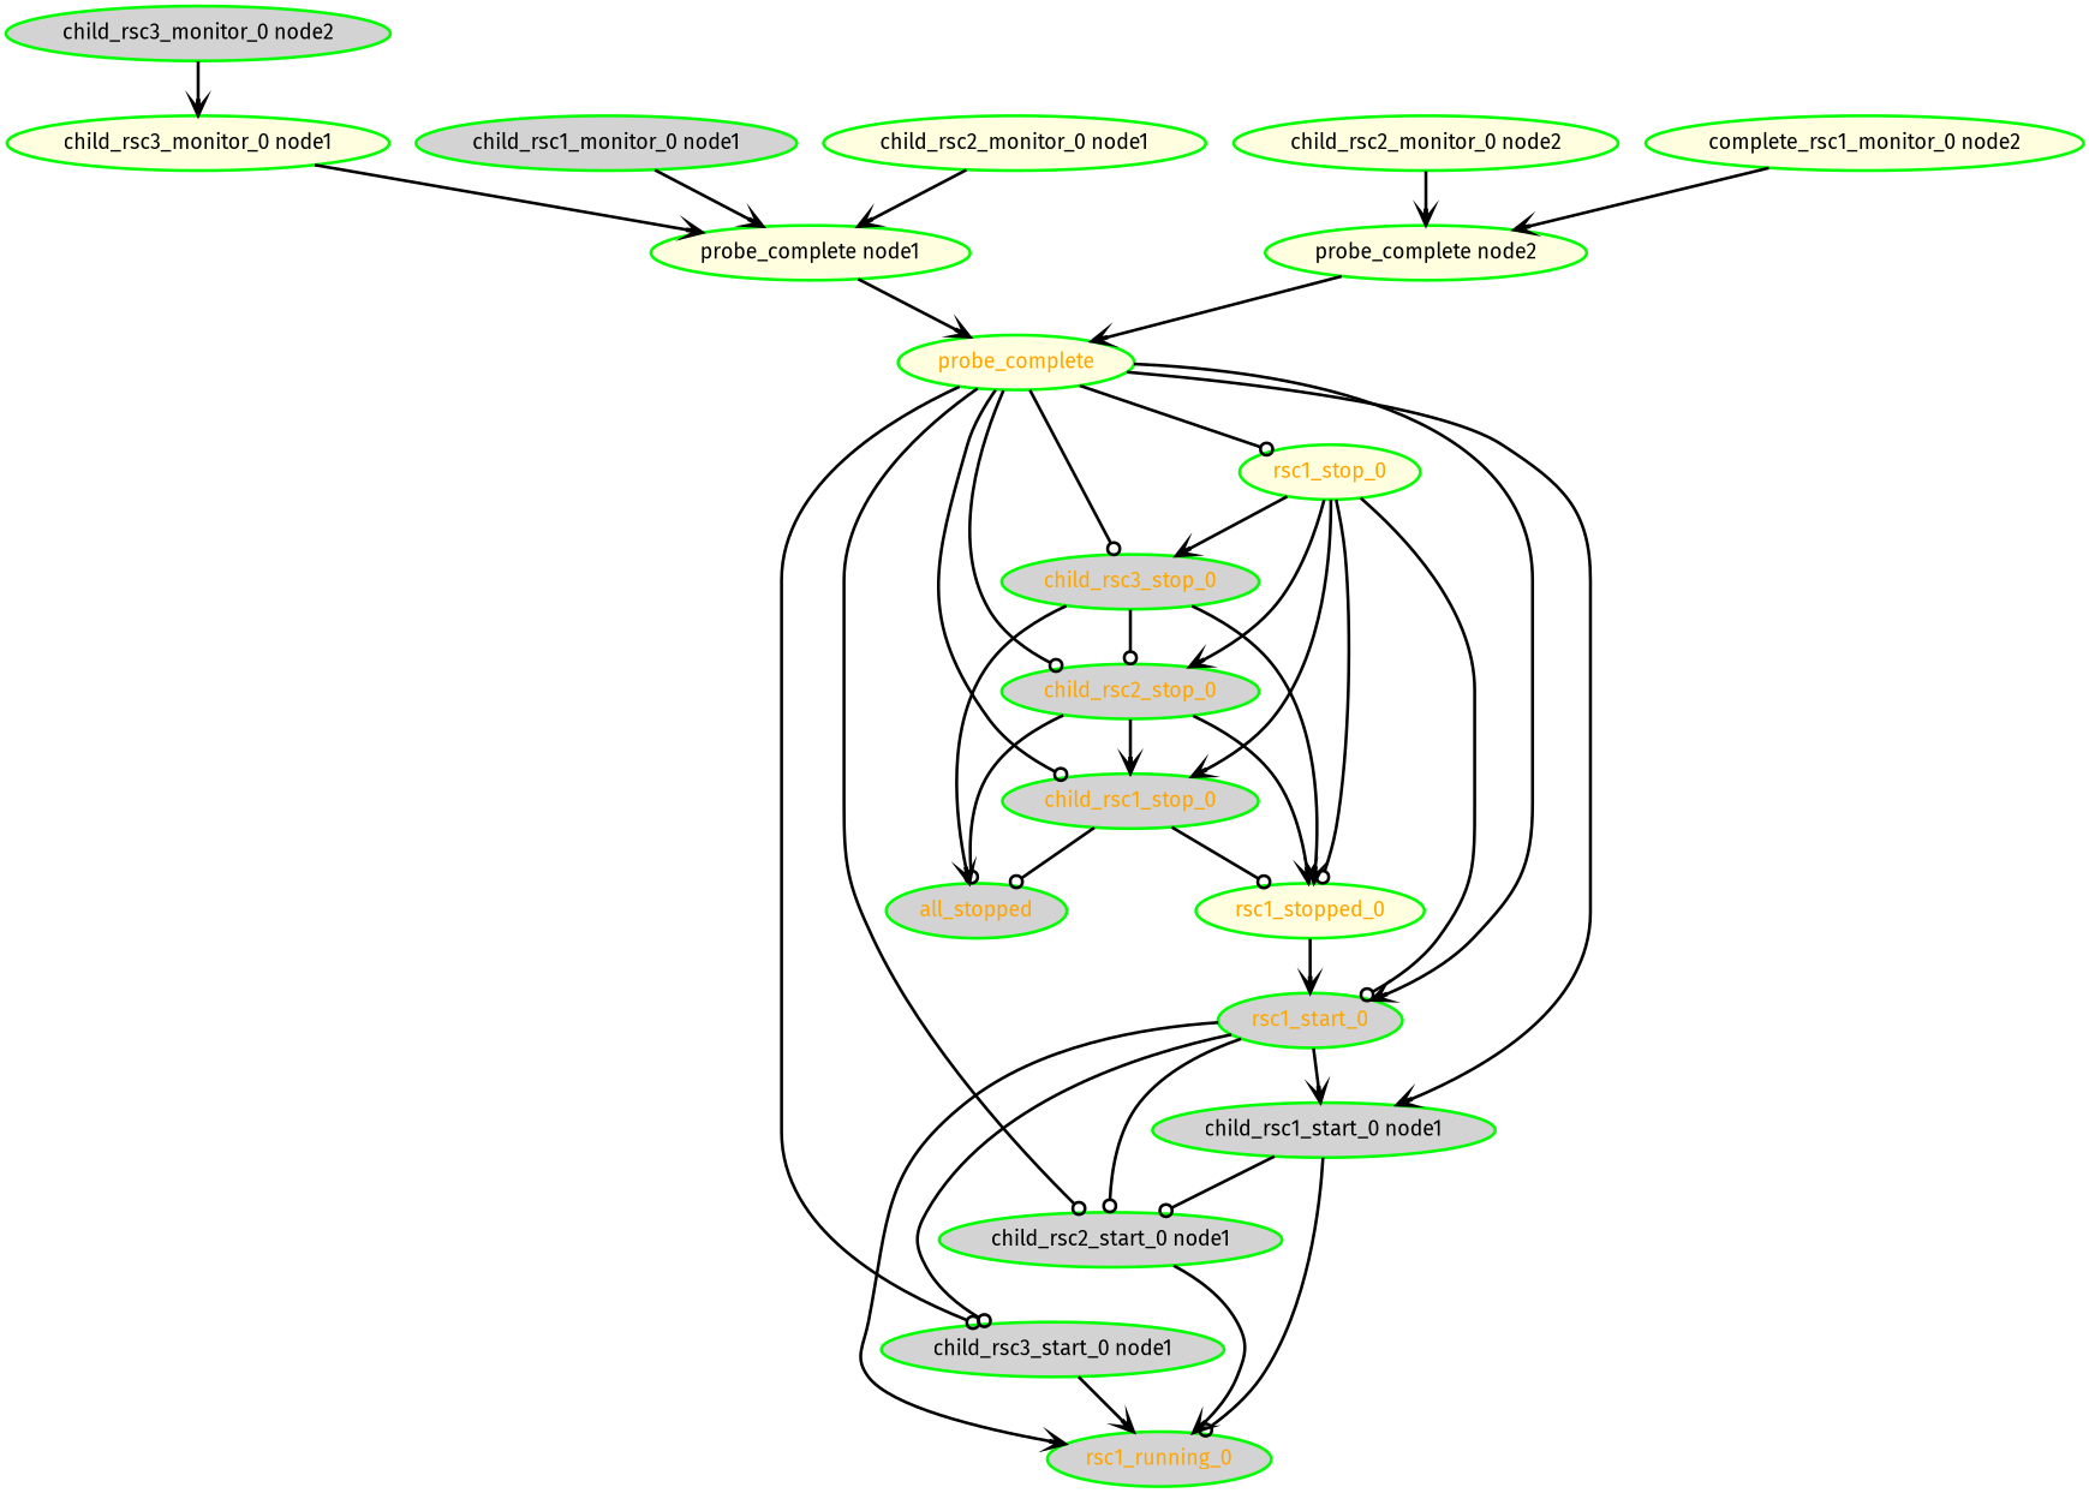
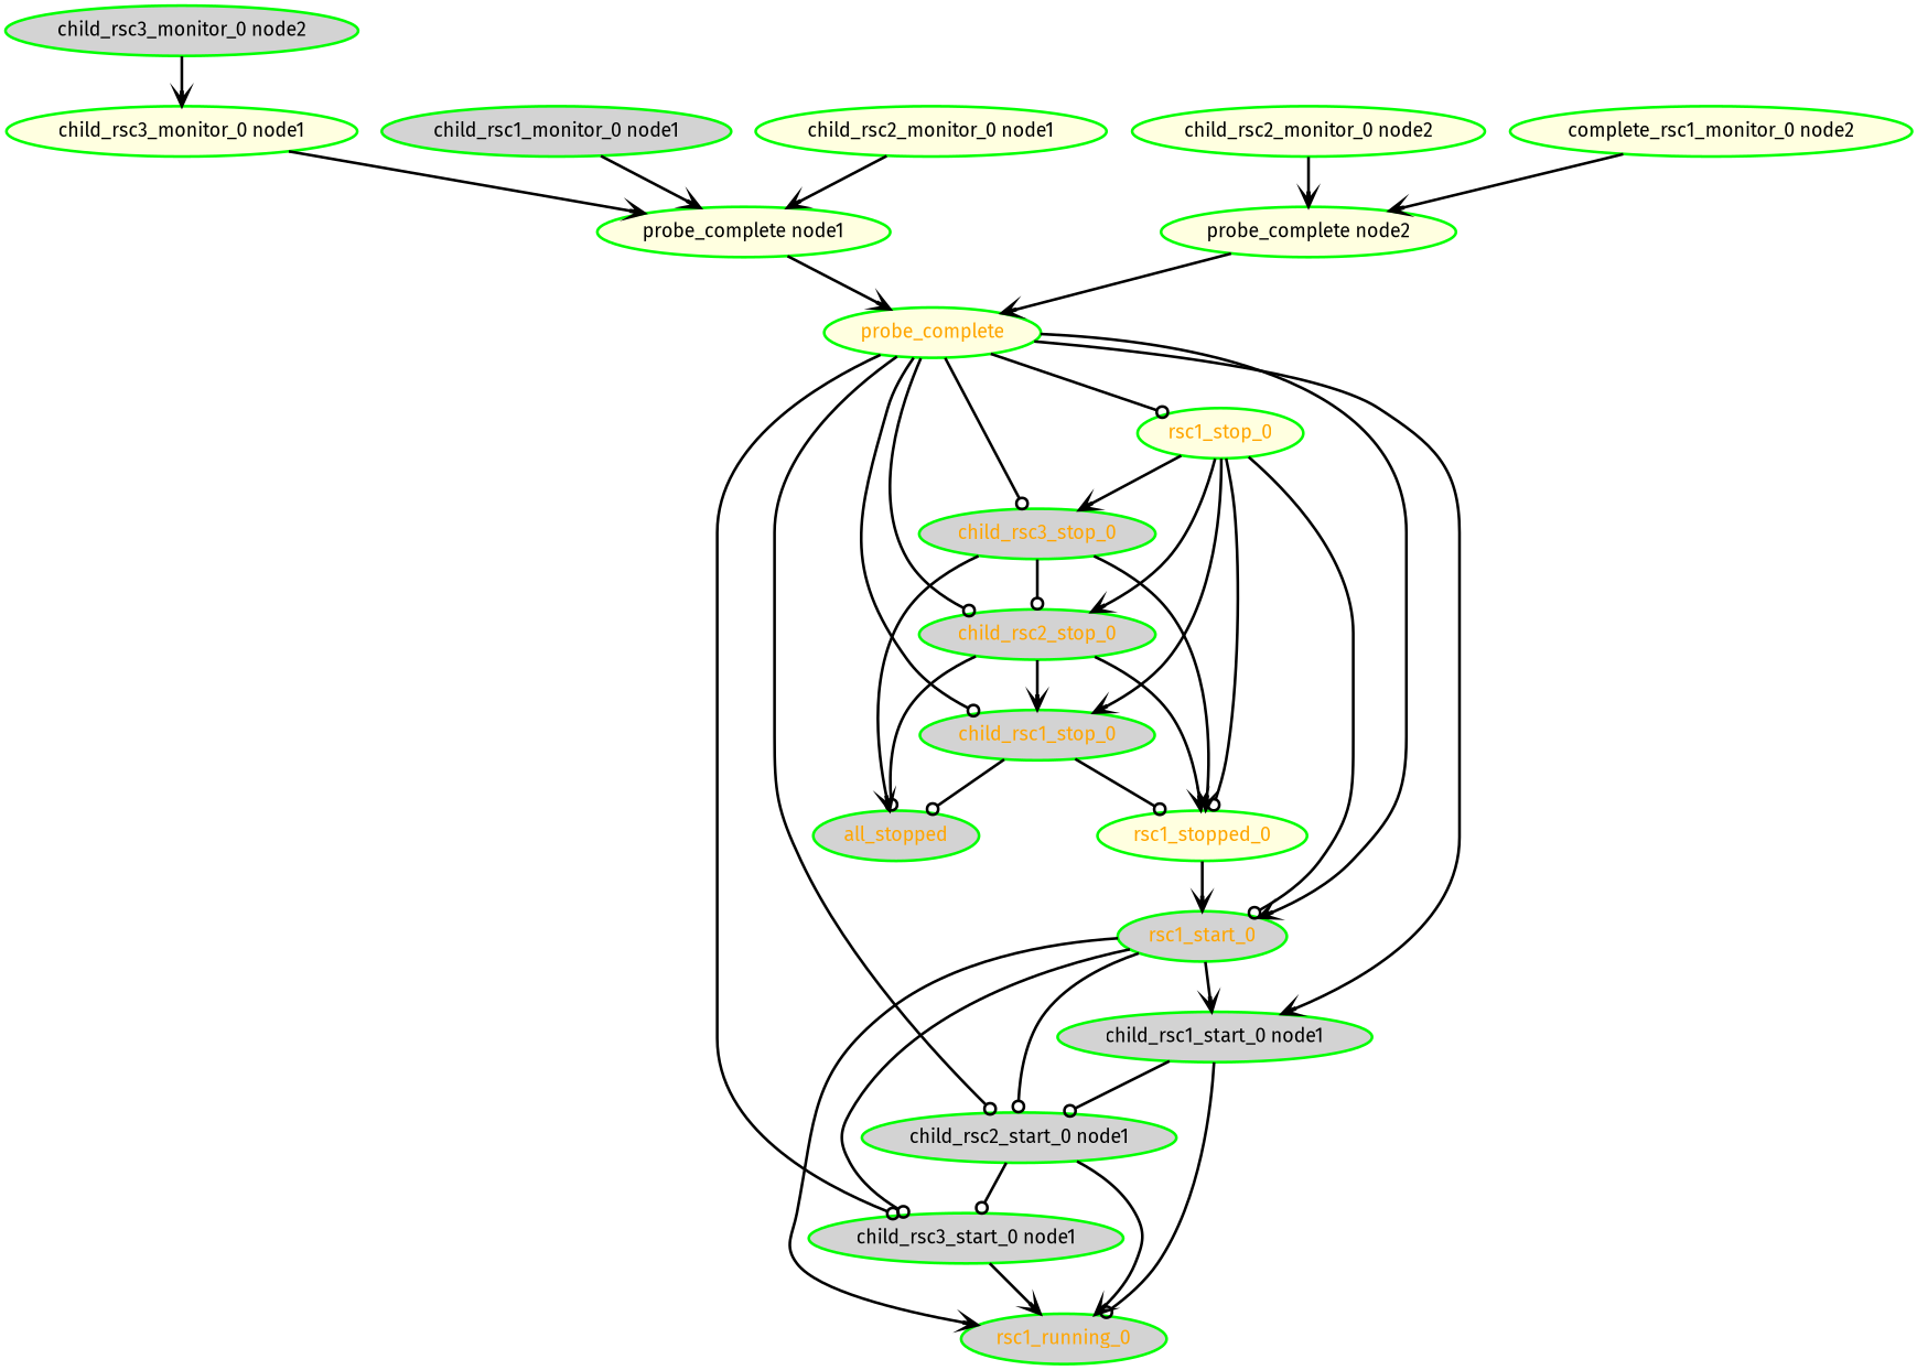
  digraph {
    fontname="Fira Sans"
    node [color=green fillcolor=lightgrey fontcolor=black fontname="Fira Sans" style="bold,filled"]
    edge [arrowhead=vee fontname="Fira Sans" style=bold]
    all_stopped [fontcolor=orange]
    "probe_complete node1" [fillcolor=lightyellow]
    "child_rsc1_monitor_0 node1"
    probe_complete [fillcolor=lightyellow fontcolor=orange]
    "child_rsc1_start_0 node1"
    "child_rsc2_start_0 node1"
    "child_rsc3_start_0 node1"
    child_rsc1_stop_0 [fontcolor=orange]
    rsc1_start_0 [fontcolor=orange]
    child_rsc2_stop_0 [fontcolor=orange]
    child_rsc3_stop_0 [fontcolor=orange]
    rsc1_stop_0 [fillcolor=lightyellow fontcolor=orange]
    n13 [fillcolor=lightyellow label="complete_rsc1_monitor_0 node2"]
    "probe_complete node2" [fillcolor=lightyellow]
    rsc1_running_0 [fontcolor=orange]
    rsc1_stopped_0 [fillcolor=lightyellow fontcolor=orange]
    "child_rsc2_monitor_0 node1" [fillcolor=lightyellow]
    "child_rsc2_monitor_0 node2" [fillcolor=lightyellow]
    "child_rsc3_monitor_0 node1" [fillcolor=lightyellow]
    "child_rsc3_monitor_0 node2"
    "probe_complete node1" -> probe_complete
    "child_rsc1_monitor_0 node1" -> "probe_complete node1"
    probe_complete -> "child_rsc1_start_0 node1"
    probe_complete -> "child_rsc2_start_0 node1" [arrowhead=odot]
    probe_complete -> "child_rsc3_start_0 node1" [arrowhead=odot]
    probe_complete -> child_rsc1_stop_0 [arrowhead=odot]
    probe_complete -> rsc1_start_0
    probe_complete -> child_rsc2_stop_0 [arrowhead=odot]
    probe_complete -> child_rsc3_stop_0 [arrowhead=odot]
    probe_complete -> rsc1_stop_0 [arrowhead=odot]
    "child_rsc1_start_0 node1" -> "child_rsc2_start_0 node1" [arrowhead=odot]
    "child_rsc1_start_0 node1" -> rsc1_running_0 [arrowhead=odot]
+   "child_rsc2_start_0 node1" -> "child_rsc3_start_0 node1" [arrowhead=odot]
    "child_rsc2_start_0 node1" -> rsc1_running_0
    "child_rsc3_start_0 node1" -> rsc1_running_0
    child_rsc1_stop_0 -> all_stopped [arrowhead=odot]
    child_rsc1_stop_0 -> rsc1_stopped_0 [arrowhead=odot]
    rsc1_start_0 -> "child_rsc1_start_0 node1"
    rsc1_start_0 -> "child_rsc2_start_0 node1" [arrowhead=odot]
    rsc1_start_0 -> "child_rsc3_start_0 node1" [arrowhead=odot]
    rsc1_start_0 -> rsc1_running_0
    child_rsc2_stop_0 -> all_stopped [arrowhead=odot]
    child_rsc2_stop_0 -> child_rsc1_stop_0
    child_rsc2_stop_0 -> rsc1_stopped_0
    child_rsc3_stop_0 -> all_stopped
    child_rsc3_stop_0 -> child_rsc2_stop_0 [arrowhead=odot]
    child_rsc3_stop_0 -> rsc1_stopped_0
    rsc1_stop_0 -> child_rsc1_stop_0
    rsc1_stop_0 -> rsc1_start_0 [arrowhead=odot]
    rsc1_stop_0 -> child_rsc2_stop_0
    rsc1_stop_0 -> child_rsc3_stop_0
    rsc1_stop_0 -> rsc1_stopped_0 [arrowhead=odot]
    n13 -> "probe_complete node2"
    "probe_complete node2" -> probe_complete
    rsc1_stopped_0 -> rsc1_start_0
    "child_rsc2_monitor_0 node1" -> "probe_complete node1"
    "child_rsc2_monitor_0 node2" -> "probe_complete node2"
    "child_rsc3_monitor_0 node1" -> "probe_complete node1"
    "child_rsc3_monitor_0 node2" -> "child_rsc3_monitor_0 node1"
  }
